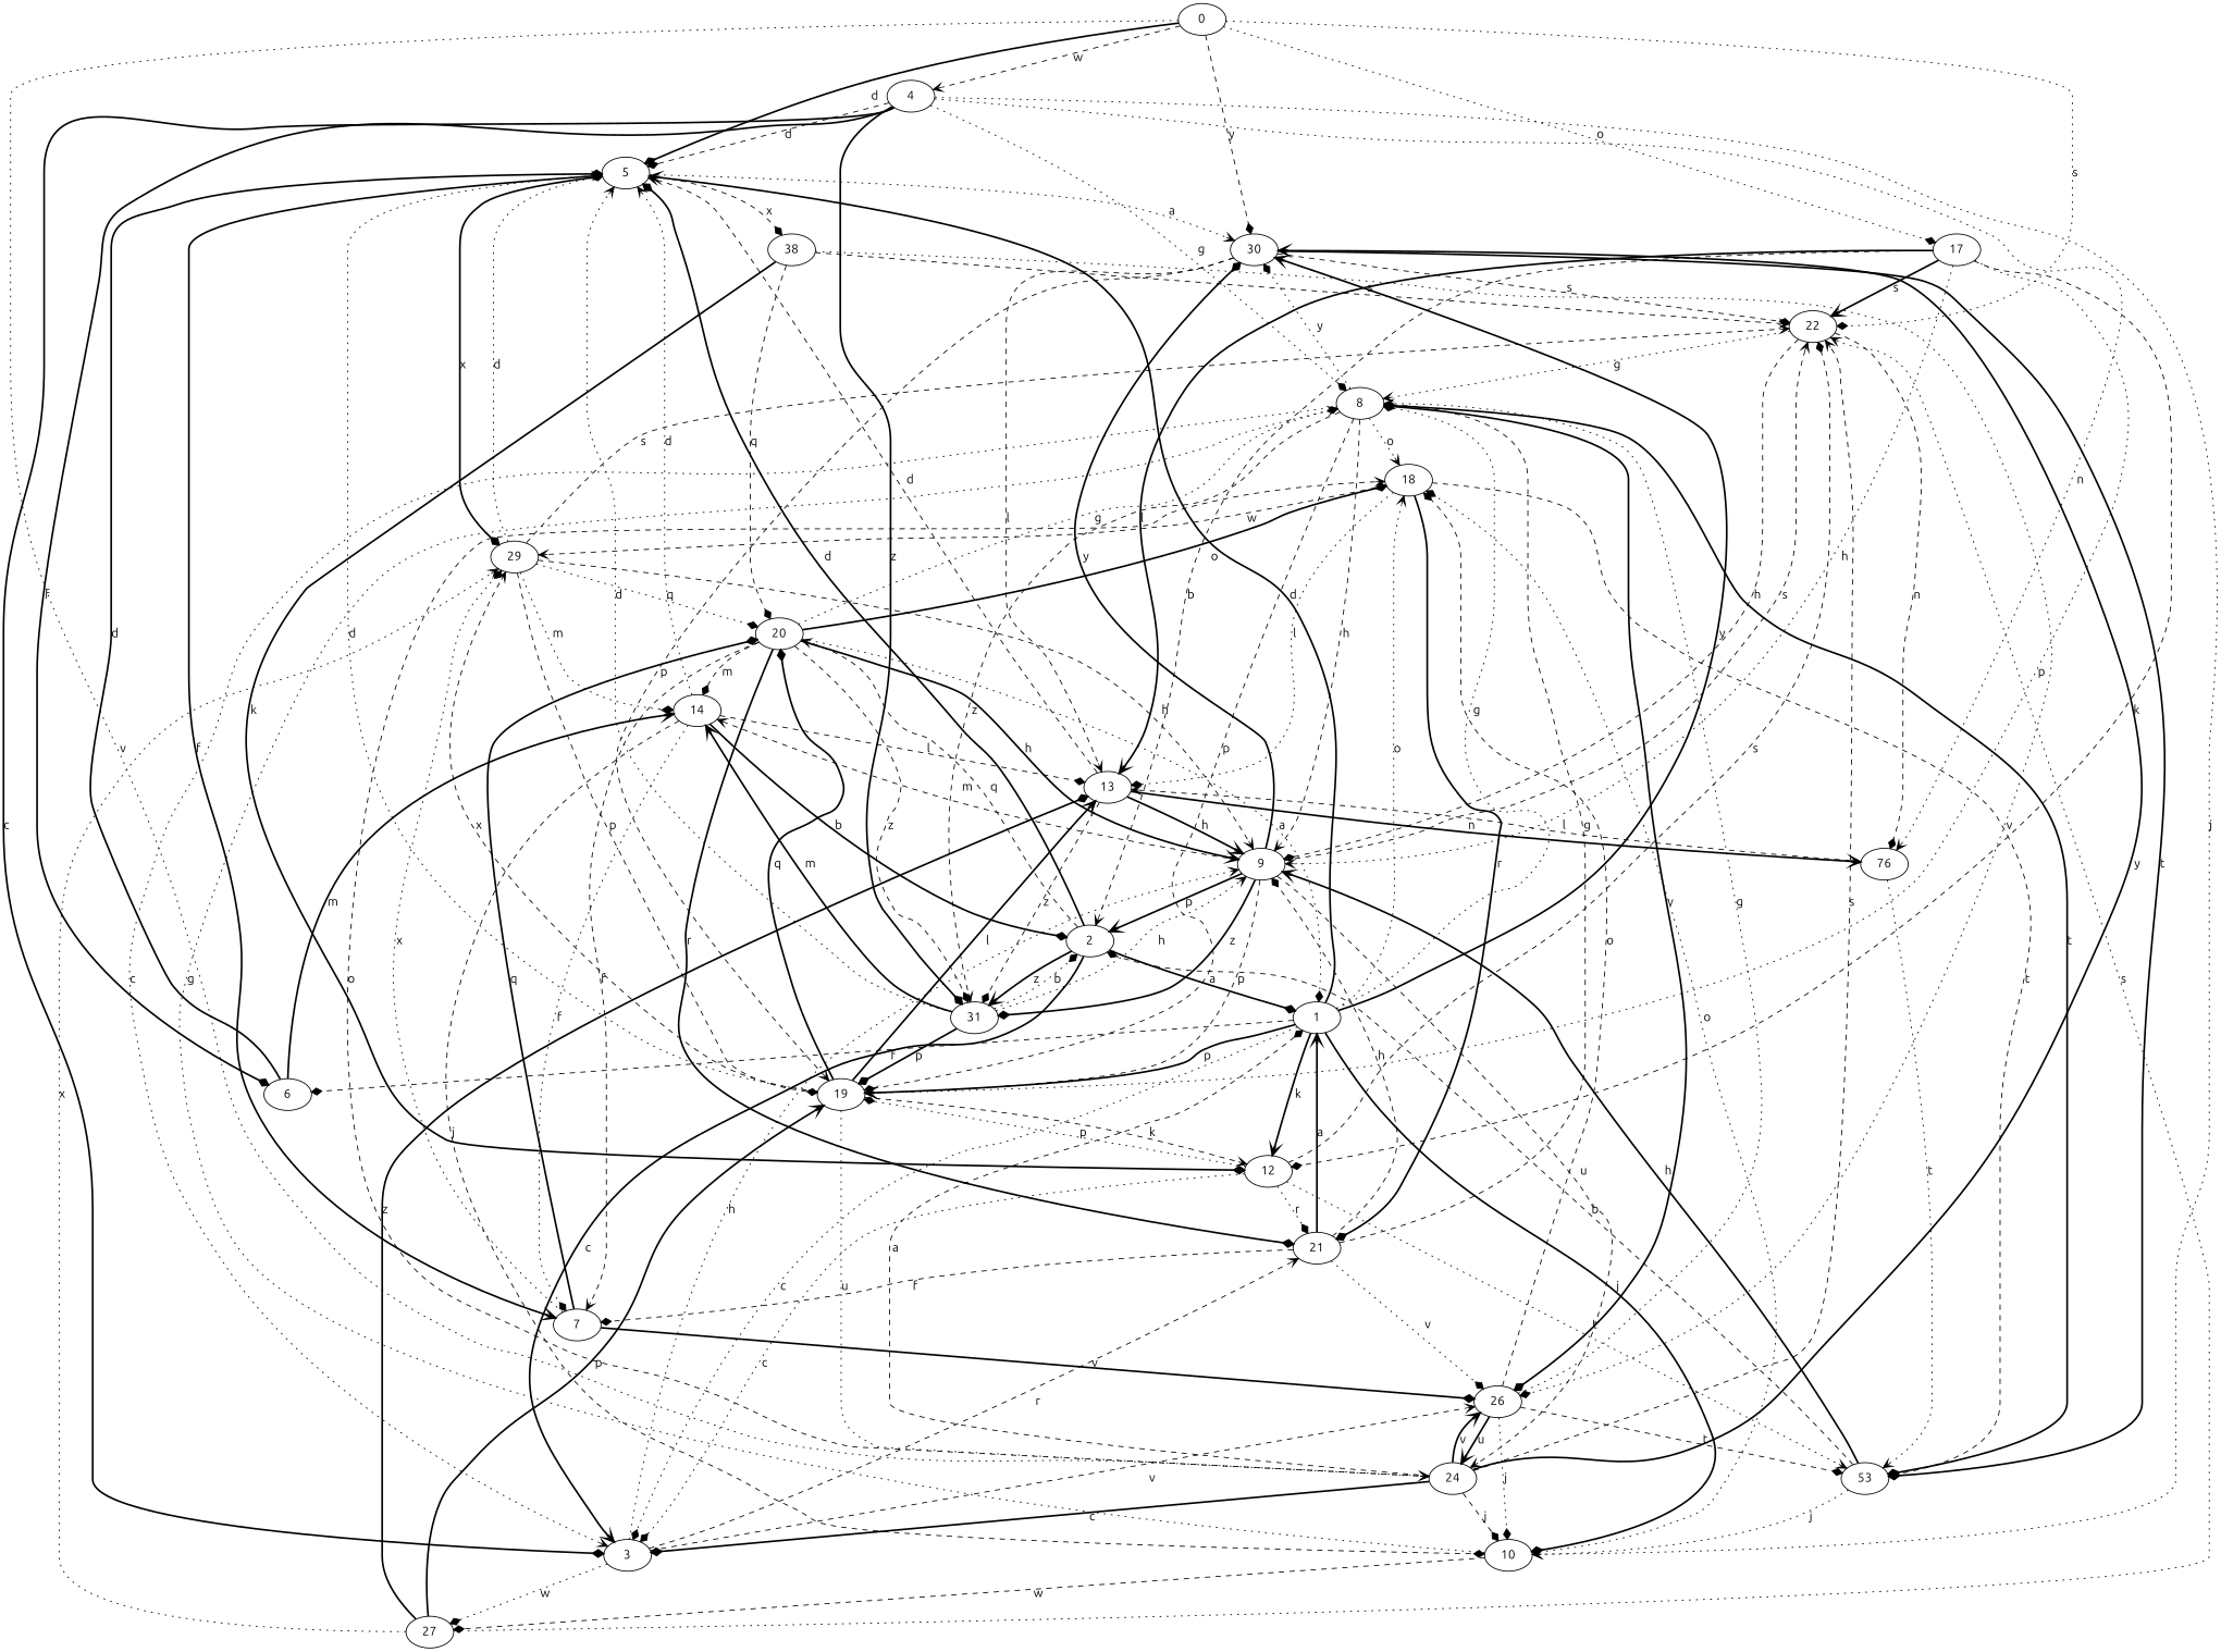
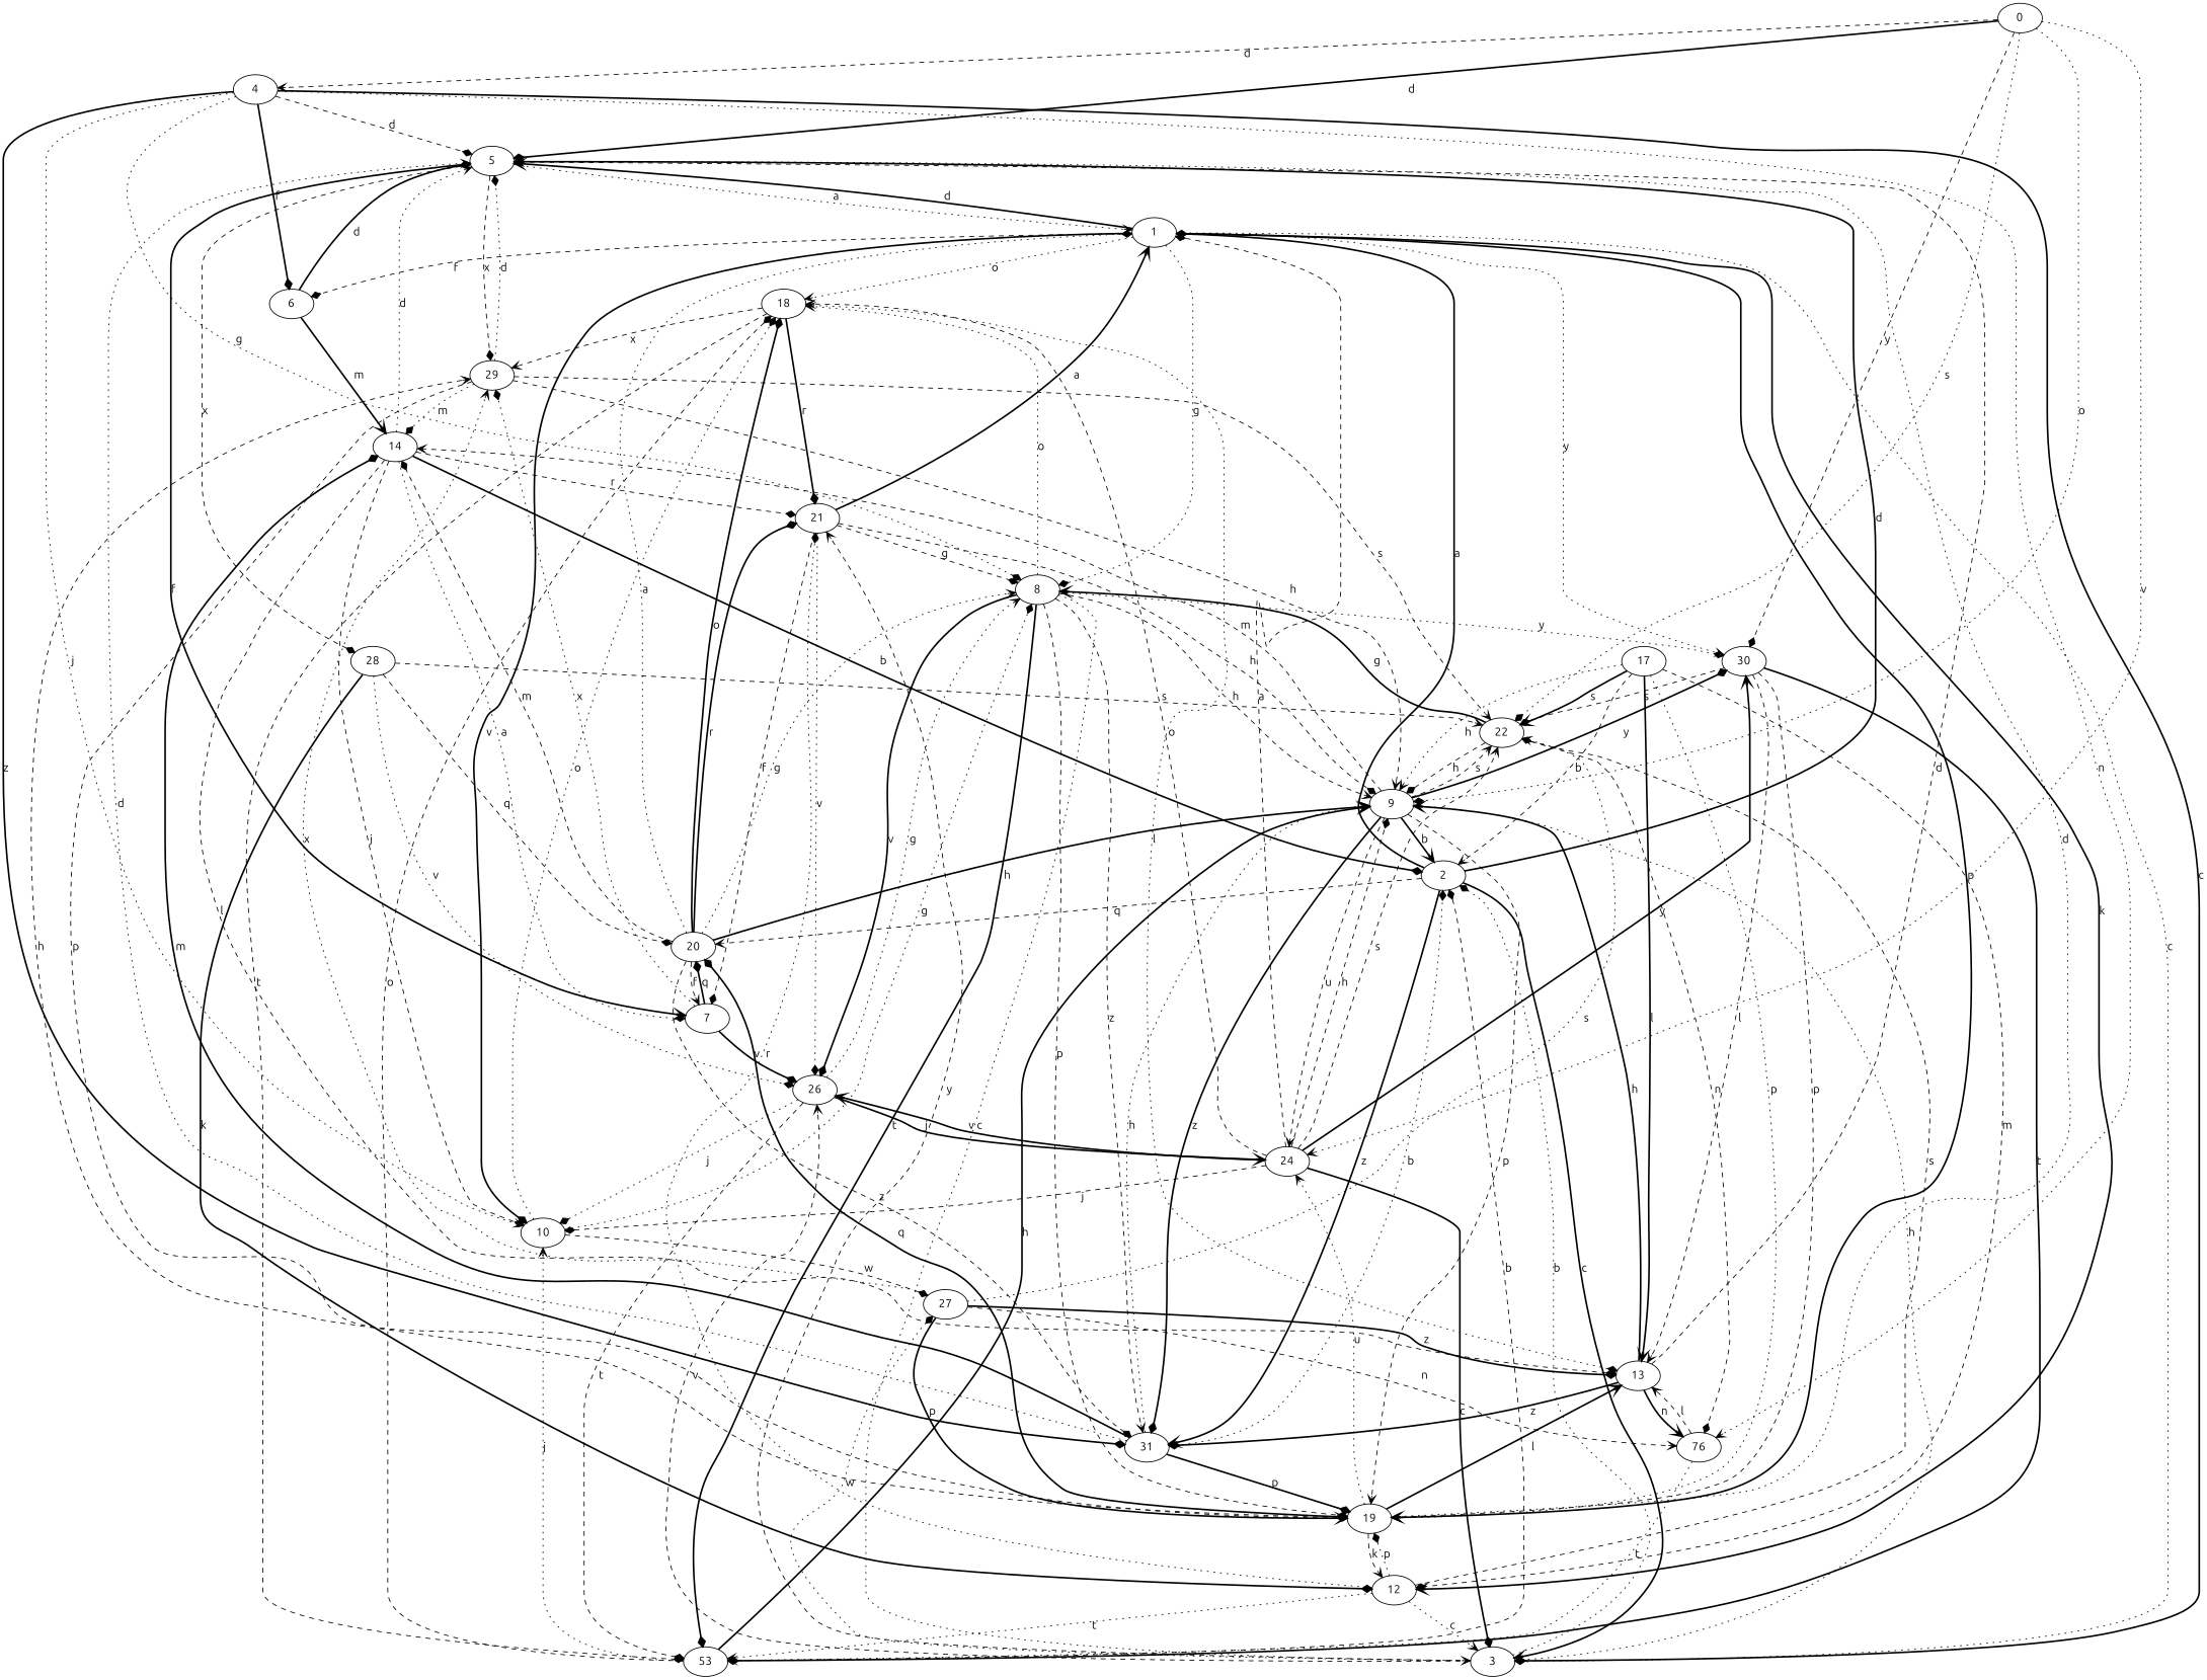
  strict digraph {
    fontname=Ubuntu
    node [fontname=Ubuntu]
    edge [arrowhead=diamond fontname=Ubuntu style=dashed]
    0
    4
    5
    17
    22
    30
    24
    3
    6
    8
    10
    31
    n13 [label=76]
    1
    7
-   28 [label=38]
+   28
    29
    12
    19
    2
    9
    13
    26
    n24 [label=53]
    18
    21
    27
    14
    20
-   0 -> 4 [arrowhead=vee label=w]
+   0 -> 4 [arrowhead=vee label=d]
    0 -> 5 [label=d style=bold]
-   0 -> 17 [label=o style=dotted]
+   0 -> 9 [label=o style=dotted]
    0 -> 22 [label=s style=dotted]
    0 -> 30 [label=y]
    0 -> 24 [arrowhead=vee label=v style=dotted]
    4 -> 5 [label=d]
    4 -> 3 [label=c style=bold]
    4 -> 6 [label=f style=bold]
    4 -> 8 [label=g style=dotted]
    4 -> 10 [arrowhead=vee label=j style=dotted]
    4 -> 31 [label=z style=bold]
    4 -> n13 [arrowhead=vee label=n style=dotted]
-   5 -> 30 [arrowhead=vee label=a style=dotted]
+   5 -> 1 [arrowhead=vee label=a style=dotted]
    5 -> 7 [arrowhead=vee label=f style=bold]
    5 -> 28 [label=x]
-   5 -> 29 [label=x style=bold]
+   5 -> 29 [label=x]
    17 -> 22 [arrowhead=vee label=s style=bold]
-   17 -> 12 [label=k]
+   17 -> 12 [label=m]
    17 -> 19 [arrowhead=vee label=p style=dotted]
    17 -> 2 [arrowhead=vee label=b]
    17 -> 9 [arrowhead=vee label=h style=dotted]
    17 -> 13 [arrowhead=vee label=l style=bold]
-   22 -> 8 [arrowhead=vee label=g style=dotted]
+   22 -> 8 [arrowhead=vee label=g style=bold]
    22 -> n13 [label=n]
    22 -> 9 [label=h]
    30 -> 22 [label=s]
    30 -> 19 [arrowhead=vee label=p]
    30 -> 13 [arrowhead=vee label=l]
    30 -> n24 [label=t style=bold]
    24 -> 22 [arrowhead=vee label=s]
    24 -> 30 [arrowhead=vee label=y style=bold]
    24 -> 3 [label=c style=bold]
    24 -> 10 [label=j]
    24 -> 1 [label=a]
+   24 -> 9 [label=h]
    24 -> 26 [arrowhead=vee label=v style=bold]
    24 -> 18 [arrowhead=vee label=o]
+   3 -> 2 [label=b style=dotted]
    3 -> 9 [arrowhead=vee label=h style=dotted]
    3 -> 26 [arrowhead=vee label=v]
-   3 -> 21 [arrowhead=vee label=r]
+   3 -> 21 [arrowhead=vee label=y]
    3 -> 27 [label=w style=dotted]
    6 -> 5 [label=d style=bold]
    6 -> 14 [arrowhead=vee label=m style=bold]
    8 -> 30 [label=y style=dotted]
    8 -> 3 [arrowhead=vee label=c style=dotted]
    8 -> 31 [arrowhead=vee label=z]
    8 -> 19 [label=p]
    8 -> 9 [arrowhead=vee label=h]
    8 -> 26 [label=v style=bold]
    8 -> n24 [label=t style=bold]
    8 -> 18 [arrowhead=vee label=o style=dotted]
    10 -> 8 [label=g style=dotted]
    10 -> 18 [label=o style=dotted]
    10 -> 27 [label=w]
    31 -> 5 [arrowhead=vee label=d style=dotted]
    31 -> 19 [label=p style=bold]
    31 -> 2 [label=b style=dotted]
    31 -> 9 [arrowhead=vee label=h style=dotted]
-   31 -> 14 [arrowhead=vee label=m style=bold]
+   31 -> 14 [label=m style=bold]
    n13 -> 13 [arrowhead=vee label=l]
    n13 -> n24 [arrowhead=vee label=t style=dotted]
    1 -> 5 [arrowhead=vee label=d style=bold]
-   1 -> 30 [arrowhead=vee label=y style=bold]
+   1 -> 30 [arrowhead=vee label=y style=dotted]
    1 -> 3 [label=c style=dotted]
    1 -> 6 [label=f]
    1 -> 8 [label=g style=dotted]
-   1 -> 10 [label=j style=bold]
+   1 -> 10 [label=v style=bold]
    1 -> 12 [arrowhead=vee label=k style=bold]
    1 -> 19 [arrowhead=vee label=p style=bold]
    1 -> 18 [arrowhead=vee label=o style=dotted]
    7 -> 29 [label=x style=dotted]
    7 -> 26 [label=v style=bold]
    7 -> 20 [label=q style=bold]
    28 -> 22 [arrowhead=vee label=s]
    28 -> 12 [label=k style=bold]
    28 -> 26 [label=v style=dotted]
    28 -> 20 [label=q]
    29 -> 5 [label=d style=dotted]
    29 -> 22 [arrowhead=vee label=s]
    29 -> 19 [label=p]
    29 -> 9 [arrowhead=vee label=h]
    29 -> 14 [label=m style=dotted]
-   29 -> 20 [label=q style=dotted]
    12 -> 22 [label=s]
-   12 -> 3 [label=c style=dotted]
+   12 -> 3 [arrowhead=vee label=c style=dotted]
    12 -> 19 [label=p style=dotted]
    12 -> n24 [arrowhead=vee label=t style=dotted]
    12 -> 21 [label=r style=dotted]
    19 -> 5 [arrowhead=vee label=d style=dotted]
    19 -> 24 [arrowhead=vee label=u style=dotted]
-   19 -> 29 [arrowhead=vee label=x]
+   19 -> 29 [arrowhead=vee label=h]
    19 -> 12 [arrowhead=vee label=k]
    19 -> 13 [arrowhead=vee label=l style=bold]
    19 -> 20 [label=q style=bold]
    2 -> 5 [label=d style=bold]
    2 -> 3 [arrowhead=vee label=c style=bold]
    2 -> 31 [arrowhead=vee label=z style=bold]
    2 -> 1 [label=a style=bold]
    2 -> 20 [arrowhead=vee label=q]
    9 -> 22 [arrowhead=vee label=s]
    9 -> 30 [label=y style=bold]
    9 -> 24 [arrowhead=vee label=u]
    9 -> 31 [label=z style=bold]
    9 -> 19 [arrowhead=vee label=p]
-   9 -> 2 [arrowhead=vee label=p style=bold]
+   9 -> 2 [arrowhead=vee label=b style=bold]
    9 -> 14 [arrowhead=vee label=m]
    13 -> 5 [arrowhead=vee label=d]
-   13 -> 31 [label=z]
+   13 -> 31 [label=z style=bold]
    13 -> n13 [arrowhead=vee label=n style=bold]
    13 -> 9 [arrowhead=vee label=h style=bold]
-   26 -> 24 [arrowhead=vee label=u style=bold]
+   26 -> 24 [arrowhead=vee label=j style=bold]
    26 -> 8 [arrowhead=vee label=g style=dotted]
    26 -> 10 [label=j style=dotted]
    26 -> n24 [label=t]
    n24 -> 10 [arrowhead=vee label=j style=dotted]
    n24 -> 2 [label=b]
    n24 -> 9 [arrowhead=vee label=h style=bold]
-   26 -> 18 [label=o]
-   18 -> 29 [arrowhead=vee label=w]
+   n24 -> 18 [label=o]
+   18 -> 29 [arrowhead=vee label=x]
    18 -> 13 [label=l style=dotted]
    18 -> n24 [label=t]
    18 -> 21 [label=r style=bold]
    21 -> 8 [label=g]
    21 -> 1 [arrowhead=vee label=a style=bold]
    21 -> 7 [label=f]
    21 -> 9 [label=h]
    21 -> 26 [label=v style=dotted]
    27 -> 22 [arrowhead=vee label=s style=dotted]
+   27 -> n13 [arrowhead=vee label=n]
    27 -> 29 [arrowhead=vee label=x style=dotted]
    27 -> 19 [arrowhead=vee label=p style=bold]
    27 -> 13 [label=z style=bold]
    14 -> 5 [arrowhead=vee label=d style=dotted]
    14 -> 10 [label=j]
-   14 -> 7 [label=f style=dotted]
+   14 -> 7 [label=a style=dotted]
    14 -> 2 [label=b style=bold]
    14 -> 13 [label=l]
+   14 -> 21 [label=r]
    20 -> 8 [arrowhead=vee label=g style=dotted]
    20 -> 31 [label=z]
    20 -> 1 [label=a style=dotted]
    20 -> 7 [arrowhead=vee label=f]
    20 -> 9 [arrowhead=vee label=h style=bold]
    20 -> 18 [label=o style=bold]
    20 -> 21 [label=r style=bold]
    20 -> 14 [label=m]
  }
